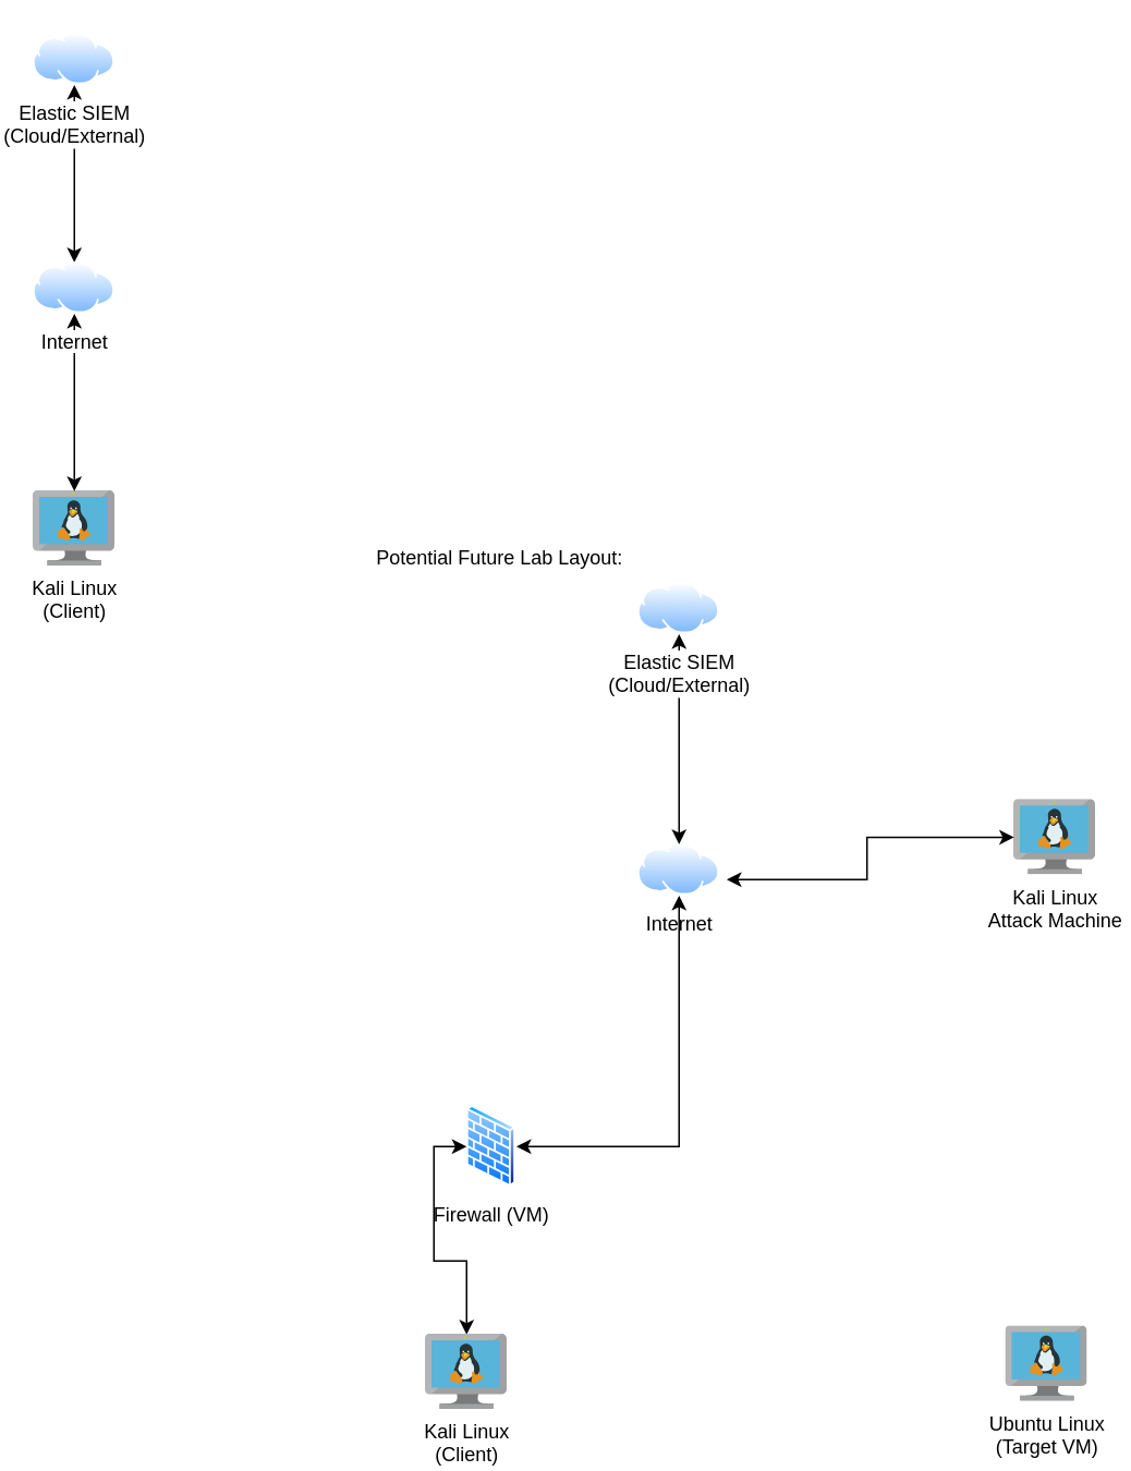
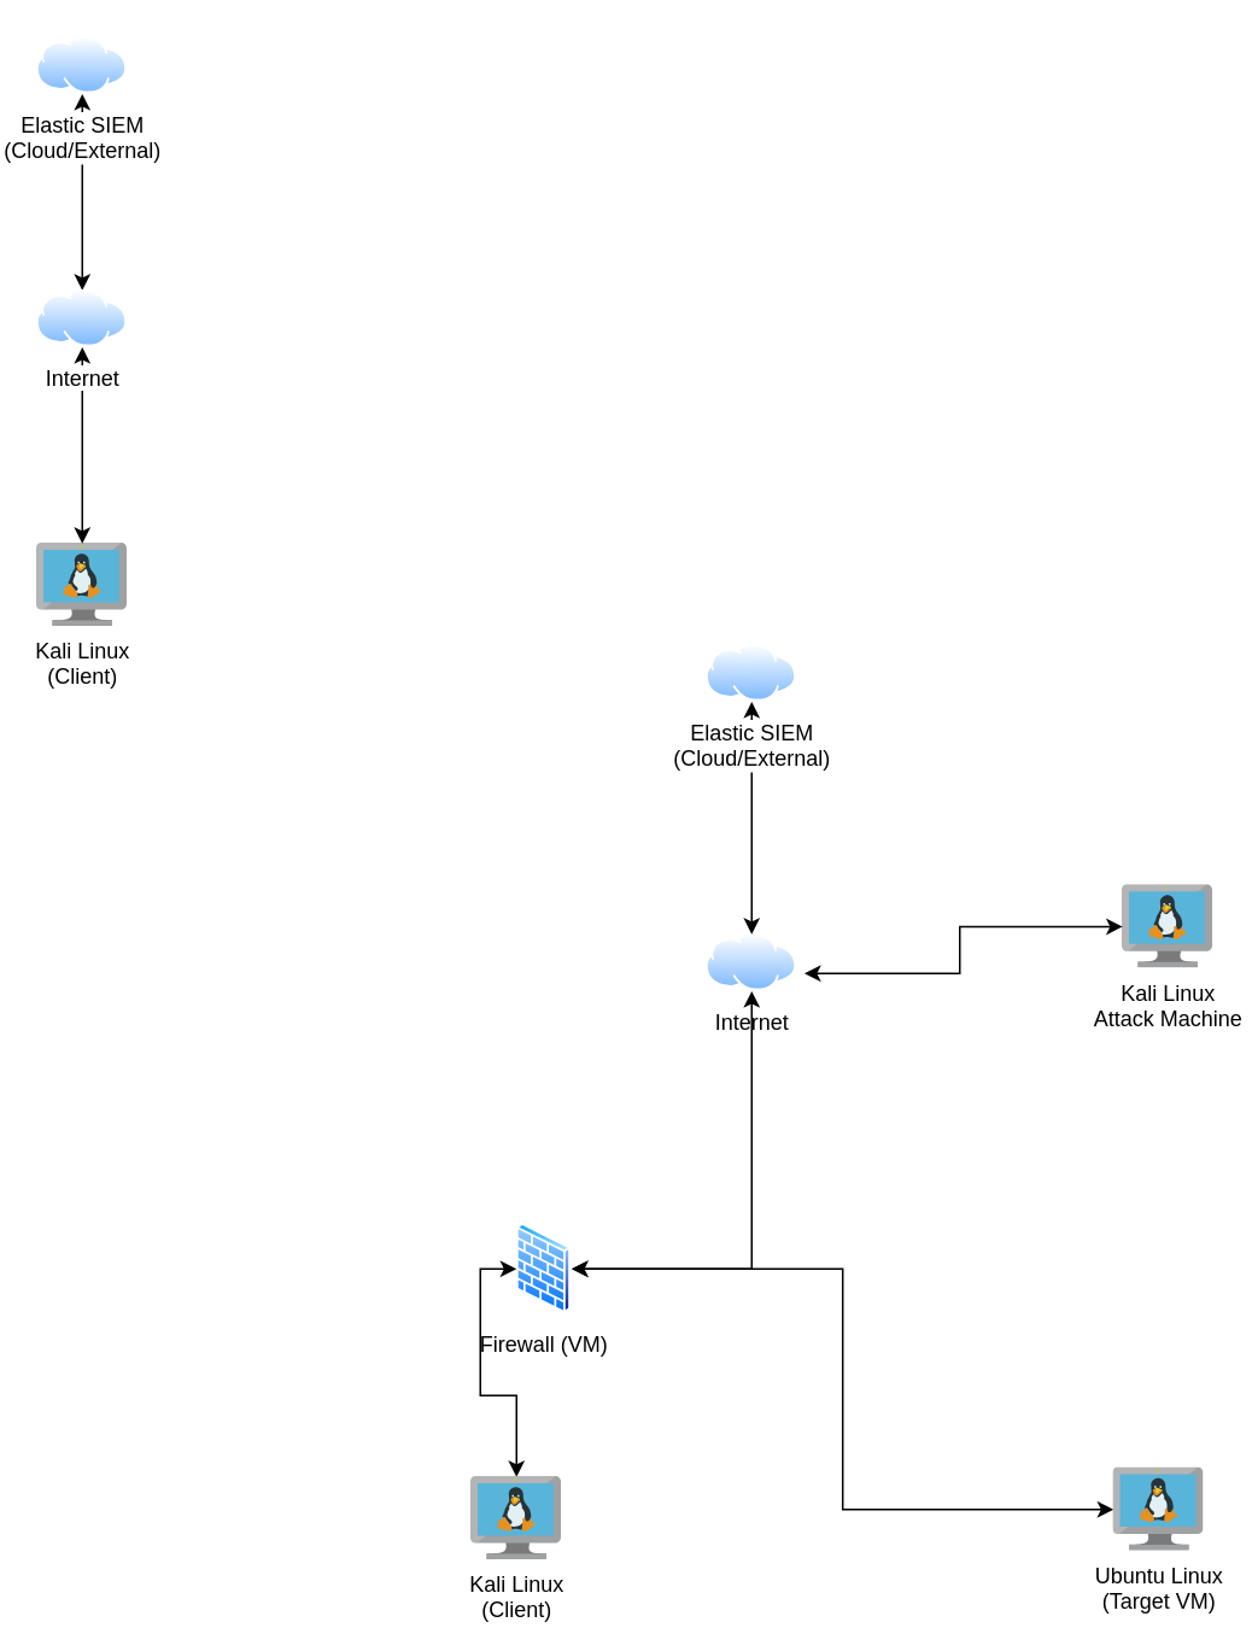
  <mxCell id="0" />
  <mxCell id="1" parent="0" />
  <mxCell id="2" value="Internet" style="image;aspect=fixed;perimeter=ellipsePerimeter;html=1;align=center;shadow=0;dashed=0;spacingTop=3;image=img/lib/active_directory/internet_cloud.svg;" parent="1" vertex="1"><mxGeometry x="390" y="516" width="50" height="31.5" as="geometry" /></mxCell>
  <mxCell id="3" style="edgeStyle=orthogonalEdgeStyle;rounded=0;orthogonalLoop=1;jettySize=auto;html=1;startArrow=classic;startFill=1;" parent="1" source="4" target="2" edge="1"><mxGeometry relative="1" as="geometry" /></mxCell>
  <mxCell id="4" value="Firewall (VM)" style="image;aspect=fixed;perimeter=ellipsePerimeter;html=1;align=center;shadow=0;dashed=0;spacingTop=3;image=img/lib/active_directory/firewall.svg;" parent="1" vertex="1"><mxGeometry x="285" y="676" width="30.5" height="50" as="geometry" /></mxCell>
  <mxCell id="5" style="edgeStyle=orthogonalEdgeStyle;rounded=0;orthogonalLoop=1;jettySize=auto;html=1;entryX=0;entryY=0.5;entryDx=0;entryDy=0;startArrow=classic;startFill=1;" parent="1" source="6" target="4" edge="1"><mxGeometry relative="1" as="geometry" /></mxCell>
  <mxCell id="6" value="Kali Linux&lt;div&gt;(Client)&lt;/div&gt;" style="image;sketch=0;aspect=fixed;html=1;points=[];align=center;fontSize=12;image=img/lib/mscae/VM_Linux.svg;" parent="1" vertex="1"><mxGeometry x="260" y="816" width="50" height="46" as="geometry" /></mxCell>
+ <mxCell id="7" style="edgeStyle=orthogonalEdgeStyle;rounded=0;orthogonalLoop=1;jettySize=auto;html=1;entryX=1;entryY=0.5;entryDx=0;entryDy=0;startArrow=classic;startFill=1;" parent="1" source="8" target="4" edge="1"><mxGeometry relative="1" as="geometry" /></mxCell>
  <mxCell id="8" value="Ubuntu Linux&lt;div&gt;(Target VM)&lt;/div&gt;" style="image;sketch=0;aspect=fixed;html=1;points=[];align=center;fontSize=12;image=img/lib/mscae/VM_Linux.svg;" parent="1" vertex="1"><mxGeometry x="615" y="811" width="50" height="46" as="geometry" /></mxCell>
  <mxCell id="9" value="Kali Linux&lt;div&gt;Attack Machine&lt;/div&gt;" style="image;sketch=0;aspect=fixed;html=1;points=[];align=center;fontSize=12;image=img/lib/mscae/VM_Linux.svg;" parent="1" vertex="1"><mxGeometry x="620" y="488.75" width="50" height="46" as="geometry" /></mxCell>
  <mxCell id="10" style="edgeStyle=orthogonalEdgeStyle;rounded=0;orthogonalLoop=1;jettySize=auto;html=1;entryX=0.5;entryY=0;entryDx=0;entryDy=0;startArrow=classic;startFill=1;" parent="1" source="11" target="2" edge="1"><mxGeometry relative="1" as="geometry" /></mxCell>
  <mxCell id="11" value="Elastic SIEM&lt;div&gt;(Cloud/External)&lt;/div&gt;" style="image;aspect=fixed;perimeter=ellipsePerimeter;html=1;align=center;shadow=0;dashed=0;spacingTop=3;image=img/lib/active_directory/internet_cloud.svg;" parent="1" vertex="1"><mxGeometry x="390" y="356" width="50" height="31.5" as="geometry" /></mxCell>
  <mxCell id="12" style="edgeStyle=orthogonalEdgeStyle;rounded=0;orthogonalLoop=1;jettySize=auto;html=1;entryX=1.083;entryY=0.688;entryDx=0;entryDy=0;entryPerimeter=0;startArrow=classic;startFill=1;" parent="1" source="9" target="2" edge="1"><mxGeometry relative="1" as="geometry" /></mxCell>
  <mxCell id="13" value="Kali Linux&lt;div&gt;(Client)&lt;/div&gt;" style="image;sketch=0;aspect=fixed;html=1;points=[];align=center;fontSize=12;image=img/lib/mscae/VM_Linux.svg;" vertex="1" parent="1"><mxGeometry x="20" y="300" width="50" height="46" as="geometry" /></mxCell>
  <mxCell id="14" value="" style="edgeStyle=orthogonalEdgeStyle;rounded=0;orthogonalLoop=1;jettySize=auto;html=1;startArrow=classic;startFill=1;" edge="1" parent="1" source="16" target="17"><mxGeometry relative="1" as="geometry" /></mxCell>
  <mxCell id="15" value="" style="edgeStyle=orthogonalEdgeStyle;rounded=0;orthogonalLoop=1;jettySize=auto;html=1;startArrow=classic;startFill=1;" edge="1" parent="1" source="16" target="13"><mxGeometry relative="1" as="geometry" /></mxCell>
  <mxCell id="16" value="Internet" style="image;aspect=fixed;perimeter=ellipsePerimeter;html=1;align=center;shadow=0;dashed=0;spacingTop=3;image=img/lib/active_directory/internet_cloud.svg;" vertex="1" parent="1"><mxGeometry x="20" y="160" width="50" height="31.5" as="geometry" /></mxCell>
  <mxCell id="17" value="Elastic SIEM&lt;div&gt;(Cloud/External)&lt;/div&gt;" style="image;aspect=fixed;perimeter=ellipsePerimeter;html=1;align=center;shadow=0;dashed=0;spacingTop=3;image=img/lib/active_directory/internet_cloud.svg;" vertex="1" parent="1"><mxGeometry x="20" y="20" width="50" height="31.5" as="geometry" /></mxCell>
- <mxCell id="18" value="Potential Future Lab Layout:" style="text;html=1;align=center;verticalAlign=middle;resizable=0;points=[];autosize=1;strokeColor=none;fillColor=none;" vertex="1" parent="1"><mxGeometry x="220" y="326" width="170" height="30" as="geometry" /></mxCell>
